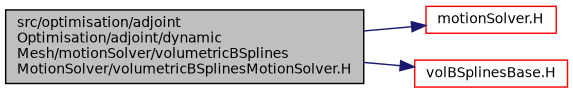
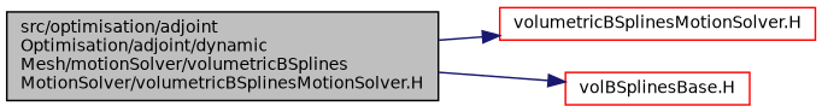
  digraph {
    rankdir=LR
    node [color=red fontname=Helvetica fontsize=10 shape=record]
    edge [color=midnightblue fontname=Helvetica fontsize=10 labelfontname=Helvetica labelfontsize=10 style=solid]
    n1 [color=black fillcolor=grey75 fontcolor=black height=0.2 label="src/optimisation/adjoint\lOptimisation/adjoint/dynamic\lMesh/motionSolver/volumetricBSplines\lMotionSolver/volumetricBSplinesMotionSolver.H" style=filled width=0.4]
-   n2 [height=0.2 label="motionSolver.H" width=0.4]
+   n2 [height=0.2 label="volumetricBSplinesMotionSolver.H" width=0.4]
    n3 [height=0.2 label="volBSplinesBase.H" width=0.4]
    n1 -> n2
    n1 -> n3
  }
